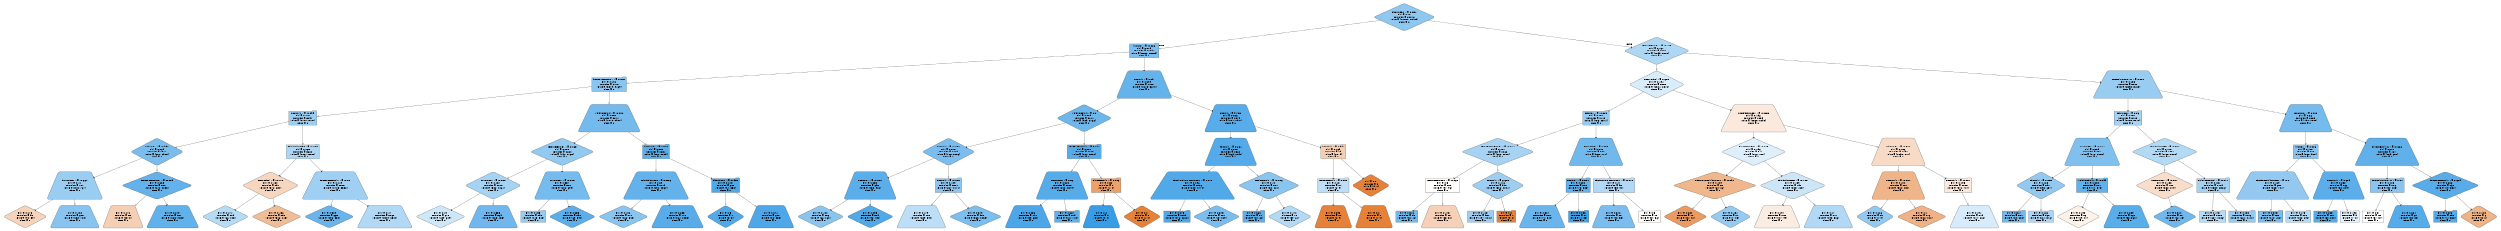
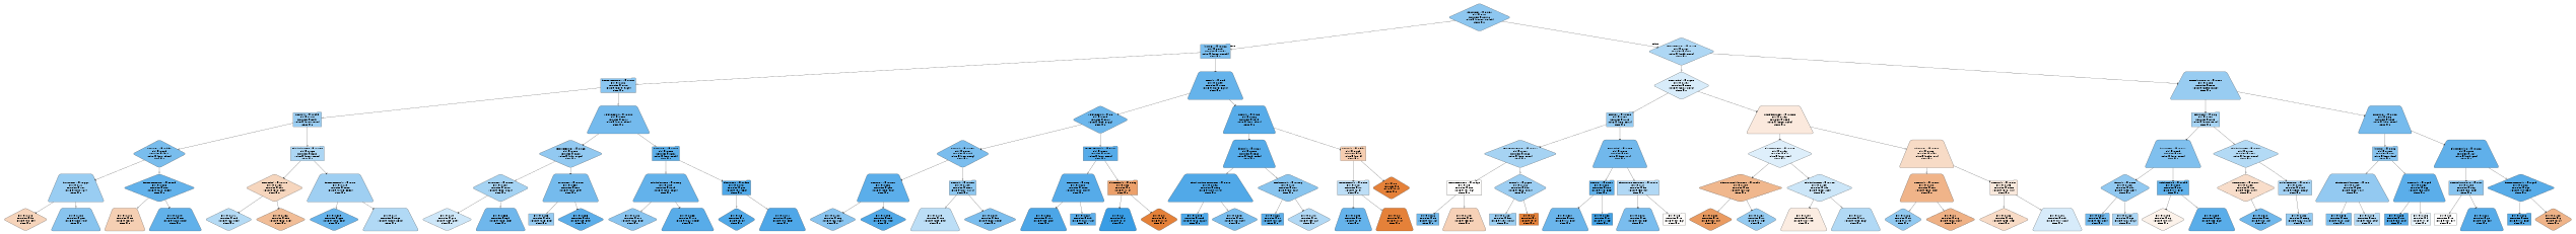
  digraph {
    node [color=black fillcolor="#56abe9" fontname=helvetica shape=diamond style="filled, rounded"]
    edge [arrowhead=onormal fontname=helvetica]
    n1 [fillcolor="#8ec7f0" label="dbp_mean <= 0.154\ngini = 0.42\nsamples = 21176\nvalue = [10051, 23439]\nclass = 1"]
    n2 [fillcolor="#7cbeee" label="inr_max <= -0.126\ngini = 0.379\nsamples = 12894\nvalue = [5152, 15139]\nclass = 1" shape=folder]
    n3 [fillcolor="#aed7f4" label="resp_rate_max <= -0.403\ngini = 0.467\nsamples = 8282\nvalue = [4899, 8300]\nclass = 1"]
    n4 [fillcolor="#8ac5f0" label="baseexcess_max <= 0.042\ngini = 0.412\nsamples = 8471\nvalue = [3879, 9469]\nclass = 1" shape=folder]
    n5 [fillcolor="#65b3eb" label="ptt_min <= 0.39\ngini = 0.299\nsamples = 4423\nvalue = [1273, 5670]\nclass = 1" shape=trapezium]
    n6 [fillcolor="#d8ecfa" label="gcs_verbal <= 0.618\ngini = 0.494\nsamples = 3282\nvalue = [2304, 2872]\nclass = 1"]
    n7 [fillcolor="#98ccf1" label="potassium_max.1 <= 0.324\ngini = 0.438\nsamples = 5000\nvalue = [2595, 5428]\nclass = 1" shape=trapezium]
    n8 [fillcolor="#9acdf2" label="po2_min <= -0.199\ngini = 0.442\nsamples = 5197\nvalue = [2701, 5487]\nclass = 1" shape=folder]
    n9 [fillcolor="#74baed" label="weight_admit <= -0.111\ngini = 0.352\nsamples = 3274\nvalue = [1178, 3982]\nclass = 1" shape=trapezium]
    n10 [fillcolor="#6db7ec" label="weight_admit <= 0.2\ngini = 0.329\nsamples = 3044\nvalue = [989, 3766]\nclass = 1"]
    n11 [fillcolor="#57ace9" label="ptt_min <= 9.783\ngini = 0.226\nsamples = 1379\nvalue = [284, 1904]\nclass = 1" shape=trapezium]
    n12 [fillcolor="#79bded" label="po2_max <= -0.992\ngini = 0.369\nsamples = 1577\nvalue = [614, 1905]\nclass = 1"]
    n13 [fillcolor="#acd6f4" label="admission_age <= -1.185\ngini = 0.465\nsamples = 3620\nvalue = [2087, 3582]\nclass = 1" shape=folder]
    n14 [fillcolor="#92c9f1" label="resp_rate_max <= 0.063\ngini = 0.428\nsamples = 1620\nvalue = [794, 1763]\nclass = 1"]
    n15 [fillcolor="#5baee9" label="pco2_max <= 0.375\ngini = 0.252\nsamples = 1654\nvalue = [384, 2219]\nclass = 1" shape=folder]
    n16 [fillcolor="#99cdf2" label="bun_mean <= -0.664\ngini = 0.44\nsamples = 727\nvalue = [373, 767]\nclass = 1" shape=trapezium]
    n17 [fillcolor="#63b2eb" label="baseexcess_max <= -3.139\ngini = 0.288\nsamples = 850\nvalue = [241, 1138]\nclass = 1"]
    n18 [fillcolor="#f6d6be" label="gcs_verbal <= -0.772\ngini = 0.481\nsamples = 397\nvalue = [372, 250]\nclass = 0"]
    n19 [fillcolor="#9fcff2" label="baseexcess_min <= -0.13\ngini = 0.449\nsamples = 3223\nvalue = [1715, 3332]\nclass = 1" shape=trapezium]
    n20 [fillcolor="#f6d4bb" label="gini = 0.478\nsamples = 92\nvalue = [90, 59]\nclass = 0"]
    n21 [fillcolor="#88c4ef" label="gini = 0.408\nsamples = 635\nvalue = [283, 708]\nclass = 1" shape=trapezium]
    n22 [fillcolor="#f5cfb3" label="gini = 0.472\nsamples = 13\nvalue = [13, 8]\nclass = 0" shape=trapezium]
    n23 [fillcolor="#61b1ea" label="gini = 0.279\nsamples = 837\nvalue = [228, 1130]\nclass = 1" shape=trapezium]
    n24 [fillcolor="#b5dbf5" label="gini = 0.474\nsamples = 109\nvalue = [66, 105]\nclass = 1"]
    n25 [fillcolor="#f1bd97" label="gini = 0.436\nsamples = 288\nvalue = [306, 145]\nclass = 0"]
    n26 [fillcolor="#68b4eb" label="gini = 0.309\nsamples = 663\nvalue = [196, 831]\nclass = 1"]
    n27 [fillcolor="#b1d9f5" label="gini = 0.47\nsamples = 2560\nvalue = [1519, 2501]\nclass = 1" shape=trapezium]
    n28 [fillcolor="#a5d3f3" label="bun_mean <= -0.321\ngini = 0.457\nsamples = 1040\nvalue = [582, 1064]\nclass = 1"]
    n29 [fillcolor="#75bbed" label="bun_mean <= -0.345\ngini = 0.357\nsamples = 580\nvalue = [212, 699]\nclass = 1" shape=trapezium]
    n30 [fillcolor="#63b2eb" label="admission_age <= -0.306\ngini = 0.29\nsamples = 1049\nvalue = [290, 1361]\nclass = 1" shape=trapezium]
    n31 [fillcolor="#4fa8e8" label="dbp_mean <= -1.952\ngini = 0.178\nsamples = 605\nvalue = [94, 858]\nclass = 1" shape=folder]
    n32 [fillcolor="#cee7f9" label="gini = 0.49\nsamples = 671\nvalue = [459, 609]\nclass = 1"]
    n33 [fillcolor="#6fb7ec" label="gini = 0.335\nsamples = 369\nvalue = [123, 455]\nclass = 1" shape=trapezium]
    n34 [fillcolor="#95caf1" label="gini = 0.433\nsamples = 290\nvalue = [143, 308]\nclass = 1" shape=folder]
    n35 [fillcolor="#5caeea" label="gini = 0.255\nsamples = 290\nvalue = [69, 391]\nclass = 1"]
    n36 [fillcolor="#8ac5f0" label="gini = 0.412\nsamples = 274\nvalue = [126, 308]\nclass = 1"]
    n37 [fillcolor="#58ace9" label="gini = 0.233\nsamples = 775\nvalue = [164, 1053]\nclass = 1" shape=trapezium]
    n38 [fillcolor="#51a9e8" label="gini = 0.5\nsamples = 4\nvalue = [3, 3]\nclass = 0"]
    n39 [fillcolor="#4ea7e8" label="gini = 0.174\nsamples = 601\nvalue = [91, 855]\nclass = 1" shape=trapezium]
    n40 [fillcolor="#7abdee" label="po2_min <= -0.232\ngini = 0.373\nsamples = 2019\nvalue = [785, 2386]\nclass = 1"]
    n41 [label="baseexcess_min <= 3.217\ngini = 0.224\nsamples = 1025\nvalue = [204, 1380]\nclass = 1" shape=folder]
    n42 [fillcolor="#55abe9" label="dbp_min <= 0.264\ngini = 0.218\nsamples = 1360\nvalue = [269, 1895]\nclass = 1" shape=trapezium]
    n43 [fillcolor="#f5cdb0" label="po2_min <= 0.994\ngini = 0.469\nsamples = 19\nvalue = [15, 9]\nclass = 0" shape=folder]
    n44 [fillcolor="#5baeea" label="po2_max <= -1.151\ngini = 0.252\nsamples = 695\nvalue = [158, 912]\nclass = 1" shape=trapezium]
    n45 [fillcolor="#8dc7f0" label="po2_min <= -0.182\ngini = 0.419\nsamples = 1324\nvalue = [627, 1474]\nclass = 1" shape=folder]
    n46 [label="gcs_motor <= 0.26\ngini = 0.221\nsamples = 1023\nvalue = [200, 1379]\nclass = 1" shape=trapezium]
    n47 [fillcolor="#eca06a" label="glucose_min <= 1.206\ngini = 0.32\nsamples = 2\nvalue = [4, 1]\nclass = 0" shape=folder]
    n48 [fillcolor="#8ac5f0" label="gini = 0.411\nsamples = 156\nvalue = [66, 162]\nclass = 1"]
    n49 [fillcolor="#51a9e8" label="gini = 0.195\nsamples = 539\nvalue = [92, 750]\nclass = 1"]
    n50 [fillcolor="#bcdef6" label="gini = 0.479\nsamples = 402\nvalue = [259, 391]\nclass = 1" shape=trapezium]
    n51 [fillcolor="#7cbeee" label="gini = 0.379\nsamples = 922\nvalue = [368, 1083]\nclass = 1"]
    n52 [fillcolor="#4ca6e7" label="gini = 0.156\nsamples = 444\nvalue = [59, 631]\nclass = 1" shape=trapezium]
    n53 [fillcolor="#5eafea" label="gini = 0.267\nsamples = 579\nvalue = [141, 748]\nclass = 1" shape=folder]
    n54 [fillcolor="#399de5" label="gini = 0.0\nsamples = 1\nvalue = [0, 1]\nclass = 1" shape=trapezium]
    n55 [fillcolor="#e58139" label="gini = 0.0\nsamples = 1\nvalue = [4, 0]\nclass = 0"]
    n56 [fillcolor="#51a9e8" label="abs_lymphocytes_mean <= 0.072\ngini = 0.196\nsamples = 1236\nvalue = [219, 1771]\nclass = 1" shape=trapezium]
    n57 [fillcolor="#89c5ef" label="totalco2_min <= -0.086\ngini = 0.41\nsamples = 124\nvalue = [50, 124]\nclass = 1"]
    n58 [fillcolor="#bddef6" label="resp_rate_min <= 2.528\ngini = 0.48\nsamples = 14\nvalue = [6, 9]\nclass = 1" shape=folder]
    n59 [fillcolor="#e58139" label="gini = 0.0\nsamples = 5\nvalue = [9, 0]\nclass = 0"]
    n60 [fillcolor="#4ea8e8" label="gini = 0.175\nsamples = 1129\nvalue = [176, 1642]\nclass = 1" shape=folder]
    n61 [fillcolor="#7bbeee" label="gini = 0.375\nsamples = 107\nvalue = [43, 129]\nclass = 1"]
    n62 [fillcolor="#5dafea" label="gini = 0.262\nsamples = 54\nvalue = [11, 60]\nclass = 1" shape=folder]
-   n63 [fillcolor="#b2d9f5" label="gini = 0.471\nglucose = 70\nvalue = [39, 64]\nclass = 1"]
-   n64 [fillcolor="#e58139" label="gini = 0.298\nsamples = 11\nvalue = [2, 9]\nclass = 1" shape=trapezium]
+   n63 [fillcolor="#b2d9f5" label="gini = 0.471\nsamples = 70\nvalue = [39, 64]\nclass = 1"]
+   n64 [fillcolor="#65b3eb" label="gini = 0.298\nsamples = 11\nvalue = [2, 9]\nclass = 1" shape=trapezium]
    n65 [fillcolor="#e58139" label="gini = 0.0\nsamples = 3\nvalue = [4, 0]\nclass = 0" shape=trapezium]
    n66 [fillcolor="#96cbf1" label="ptt_max <= -0.221\ngini = 0.434\nsamples = 1443\nvalue = [736, 1574]\nclass = 1" shape=folder]
    n67 [fillcolor="#fbe9dd" label="platelets_mean <= -0.305\ngini = 0.496\nsamples = 1839\nvalue = [1568, 1298]\nclass = 0" shape=trapezium]
    n68 [fillcolor="#a6d3f3" label="gcs_motor <= 0.26\ngini = 0.457\nsamples = 3715\nvalue = [2105, 3840]\nclass = 1" shape=folder]
    n69 [fillcolor="#76bbed" label="pco2_max <= 0.118\ngini = 0.36\nsamples = 1285\nvalue = [490, 1588]\nclass = 1" shape=trapezium]
    n70 [fillcolor="#a6d3f3" label="temperature_max <= -0.844\ngini = 0.457\nsamples = 1062\nvalue = [603, 1100]\nclass = 1"]
    n71 [fillcolor="#71b8ec" label="gcs_verbal <= 0.155\ngini = 0.342\nsamples = 381\nvalue = [133, 474]\nclass = 1" shape=trapezium]
    n72 [fillcolor="#deeffb" label="glucose_mean <= -1.003\ngini = 0.496\nsamples = 547\nvalue = [376, 451]\nclass = 1"]
    n73 [fillcolor="#f7dbc6" label="mbp_max <= -0.311\ngini = 0.486\nsamples = 1292\nvalue = [1192, 847]\nclass = 0" shape=trapezium]
    n74 [fillcolor="#fffefd" label="resp_rate_mean <= -0.861\ngini = 0.5\nsamples = 121\nvalue = [97, 96]\nclass = 0" shape=folder]
    n75 [fillcolor="#9dcef2" label="po2_min <= 6.628\ngini = 0.446\nsamples = 941\nvalue = [506, 1004]\nclass = 1"]
    n76 [fillcolor="#61b1ea" label="ptt_max <= 2.224\ngini = 0.281\nsamples = 288\nvalue = [78, 383]\nclass = 1" shape=folder]
    n77 [fillcolor="#b1d8f5" label="abs_monocytes_mean <= -0.075\ngini = 0.47\nsamples = 93\nvalue = [55, 91]\nclass = 1" shape=folder]
    n78 [fillcolor="#72b9ec" label="gini = 0.346\nsamples = 38\nvalue = [12, 42]\nclass = 1" shape=folder]
    n79 [fillcolor="#f6d1b7" label="gini = 0.475\nsamples = 83\nvalue = [85, 54]\nclass = 0" shape=trapezium]
    n80 [fillcolor="#9bcef2" label="gini = 0.443\nsamples = 934\nvalue = [497, 1004]\nclass = 1" shape=folder]
    n81 [fillcolor="#e58139" label="gini = 0.0\nsamples = 7\nvalue = [9, 0]\nclass = 0" shape=folder]
    n82 [fillcolor="#6ab5eb" label="gini = 0.317\nsamples = 231\nvalue = [74, 300]\nclass = 1" shape=trapezium]
    n83 [fillcolor="#43a2e6" label="gini = 0.088\nsamples = 57\nvalue = [4, 83]\nclass = 1" shape=folder]
    n84 [fillcolor="#7abdee" label="gini = 0.372\nsamples = 53\nvalue = [18, 55]\nclass = 1" shape=trapezium]
    n85 [fillcolor="#fefcfa" label="gini = 0.5\nsamples = 40\nvalue = [37, 36]\nclass = 0" shape=folder]
    n86 [fillcolor="#f0b78d" label="abs_neutrophils_mean <= -0.394\ngini = 0.419\nsamples = 55\nvalue = [61, 26]\nclass = 0"]
    n87 [fillcolor="#cce6f8" label="admission_age <= -0.712\ngini = 0.489\nsamples = 492\nvalue = [315, 425]\nclass = 1"]
    n88 [fillcolor="#f0b489" label="pco2_min <= -1.024\ngini = 0.411\nsamples = 287\nvalue = [320, 130]\nclass = 0" shape=trapezium]
    n89 [fillcolor="#fae9dc" label="pco2_min <= -0.007\ngini = 0.495\nsamples = 1005\nvalue = [872, 717]\nclass = 0" shape=folder]
    n90 [fillcolor="#ea9b61" label="gini = 0.281\nsamples = 41\nvalue = [54, 11]\nclass = 0"]
    n91 [fillcolor="#95cbf1" label="gini = 0.434\nsamples = 14\nvalue = [7, 15]\nclass = 1"]
    n92 [fillcolor="#fbece1" label="gini = 0.497\nsamples = 145\nvalue = [117, 99]\nclass = 0" shape=trapezium]
    n93 [fillcolor="#b1d9f5" label="gini = 0.47\nsamples = 347\nvalue = [198, 326]\nclass = 1" shape=trapezium]
    n94 [fillcolor="#91c9f1" label="gini = 0.426\nsamples = 11\nvalue = [4, 9]\nclass = 1"]
    n95 [fillcolor="#efb185" label="gini = 0.4\nsamples = 276\nvalue = [316, 121]\nclass = 0"]
+   n96 [fillcolor="#f8dbc6" label="gini = 0.486\nsamples = 756\nvalue = [695, 495]\nclass = 0"]
    n97 [fillcolor="#d7ebfa" label="gini = 0.494\nsamples = 249\nvalue = [177, 222]\nclass = 1" shape=trapezium]
    n98 [fillcolor="#80c0ee" label="bun_mean <= -0.174\ngini = 0.389\nsamples = 881\nvalue = [372, 1035]\nclass = 1" shape=trapezium]
    n99 [fillcolor="#b3daf5" label="admission_age <= -1.527\ngini = 0.472\nsamples = 2834\nvalue = [1733, 2805]\nclass = 1"]
    n100 [fillcolor="#86c3ef" label="inr_max <= 0.106\ngini = 0.402\nsamples = 818\nvalue = [361, 933]\nclass = 1" shape=folder]
    n101 [fillcolor="#60b0ea" label="glucose_min.2 <= -0.626\ngini = 0.275\nsamples = 467\nvalue = [129, 655]\nclass = 1" shape=trapezium]
    n102 [fillcolor="#92c9f1" label="sbp_min <= 0.033\ngini = 0.428\nsamples = 594\nvalue = [295, 657]\nclass = 1"]
    n103 [fillcolor="#61b1ea" label="weight_admit <= -1.099\ngini = 0.281\nsamples = 287\nvalue = [77, 378]\nclass = 1" shape=folder]
    n104 [fillcolor="#f8ddca" label="spo2_mean <= -0.847\ngini = 0.488\nsamples = 405\nvalue = [382, 279]\nclass = 0"]
    n105 [fillcolor="#a3d1f3" label="aniongap_max <= -0.177\ngini = 0.454\nsamples = 2429\nvalue = [1351, 2526]\nclass = 1" shape=folder]
    n106 [fillcolor="#72b9ec" label="gini = 0.347\nsamples = 234\nvalue = [81, 281]\nclass = 1" shape=folder]
    n107 [fillcolor="#aad5f4" label="gini = 0.462\nsamples = 360\nvalue = [214, 376]\nclass = 1" shape=folder]
    n108 [fillcolor="#fcf2ea" label="gini = 0.498\nsamples = 26\nvalue = [19, 17]\nclass = 0"]
    n109 [fillcolor="#59ade9" label="gini = 0.239\nsamples = 261\nvalue = [58, 361]\nclass = 1" shape=trapezium]
    n110 [fillcolor="#70b8ec" label="gini = 0.341\nsamples = 31\nvalue = [12, 43]\nclass = 1"]
-   n111 [fillcolor="#b6dbf5" label="gini = 0.475\nsamples = 1113\nvalue = [687, 1086]\nclass = 1" shape=folder]
    n112 [fillcolor="#94caf1" label="gini = 0.432\nsamples = 1316\nvalue = [664, 1440]\nclass = 1" shape=folder]
    n113 [fillcolor="#93c9f1" label="abs_basophils_mean <= -0.1\ngini = 0.429\nsamples = 652\nvalue = [323, 714]\nclass = 1" shape=trapezium]
    n114 [fillcolor="#5baeea" label="pco2_min <= 0.629\ngini = 0.252\nsamples = 166\nvalue = [38, 219]\nclass = 1" shape=trapezium]
    n115 [fillcolor="#88c4ef" label="potassium_max.1 <= 1.04\ngini = 0.408\nsamples = 106\nvalue = [50, 125]\nclass = 1" shape=folder]
    n116 [fillcolor="#57ace9" label="baseexcess_min <= 2.609\ngini = 0.226\nsamples = 361\nvalue = [79, 530]\nclass = 1"]
    n117 [fillcolor="#7bbeee" label="gini = 0.375\nsamples = 352\nvalue = [141, 422]\nclass = 1" shape=folder]
    n118 [fillcolor="#b4daf5" label="gini = 0.473\nsamples = 300\nvalue = [182, 292]\nclass = 1" shape=folder]
    n119 [label="gini = 0.223\nsamples = 157\nvalue = [31, 211]\nclass = 1" shape=folder]
    n120 [fillcolor="#e6f3fc" label="gini = 0.498\nsamples = 9\nvalue = [7, 8]\nclass = 1" shape=folder]
    n121 [fillcolor="#ffffff" label="gini = 0.5\nsamples = 45\nvalue = [37, 37]\nclass = 0" shape=folder]
    n122 [label="gini = 0.224\nsamples = 61\nvalue = [13, 88]\nclass = 1" shape=trapezium]
    n123 [fillcolor="#55abe9" label="gini = 0.216\nsamples = 355\nvalue = [74, 528]\nclass = 1" shape=folder]
    n124 [fillcolor="#efb388" label="gini = 0.408\nsamples = 6\nvalue = [5, 2]\nclass = 0"]
    n1 -> n2 [headlabel=True labelangle=45 labeldistance=2.5]
    n1 -> n3 [arrowhead=tee headlabel=False labelangle=-45 labeldistance=2.5]
    n2 -> n4
    n2 -> n5 [arrowhead=tee]
    n3 -> n6
    n3 -> n7 [arrowhead=tee]
    n4 -> n8
    n4 -> n9
    n5 -> n10 [arrowhead=tee]
    n5 -> n11 [arrowhead=tee]
    n6 -> n66
    n6 -> n67 [arrowhead=tee]
    n7 -> n68 [arrowhead=tee]
    n7 -> n69 [arrowhead=tee]
    n8 -> n12
    n8 -> n13
    n9 -> n14 [arrowhead=tee]
    n9 -> n15
    n10 -> n40 [arrowhead=tee]
    n10 -> n41
    n11 -> n42 [arrowhead=tee]
    n11 -> n43 [arrowhead=tee]
    n12 -> n16 [arrowhead=tee]
    n12 -> n17
    n13 -> n18 [arrowhead=tee]
    n13 -> n19 [arrowhead=tee]
    n14 -> n28
    n14 -> n29 [arrowhead=tee]
    n15 -> n30
    n15 -> n31 [arrowhead=tee]
    n16 -> n20 [arrowhead=tee]
    n16 -> n21
    n17 -> n22
    n17 -> n23 [arrowhead=tee]
    n18 -> n24 [arrowhead=tee]
    n18 -> n25 [arrowhead=tee]
    n19 -> n26
    n19 -> n27 [arrowhead=tee]
    n28 -> n32 [arrowhead=tee]
    n28 -> n33
    n29 -> n34
    n29 -> n35 [arrowhead=tee]
    n30 -> n36
    n30 -> n37 [arrowhead=tee]
    n31 -> n38
    n31 -> n39
    n40 -> n44 [arrowhead=tee]
    n40 -> n45
    n41 -> n46
    n41 -> n47
    n42 -> n56
    n42 -> n57
    n43 -> n58 [arrowhead=tee]
    n43 -> n59 [arrowhead=tee]
    n44 -> n48 [arrowhead=tee]
    n44 -> n49 [arrowhead=tee]
    n45 -> n50
    n45 -> n51 [arrowhead=tee]
    n46 -> n52 [arrowhead=tee]
    n46 -> n53
    n47 -> n54 [arrowhead=tee]
    n47 -> n55 [arrowhead=tee]
    n56 -> n60
    n56 -> n61
    n57 -> n62
    n57 -> n63 [arrowhead=tee]
    n58 -> n64 [arrowhead=tee]
    n58 -> n65
    n66 -> n70 [arrowhead=tee]
    n66 -> n71 [arrowhead=tee]
    n67 -> n72 [arrowhead=tee]
    n67 -> n73
    n68 -> n98 [arrowhead=tee]
    n68 -> n99
    n69 -> n100
    n69 -> n101 [arrowhead=tee]
    n70 -> n74 [arrowhead=tee]
    n70 -> n75
    n71 -> n76
    n71 -> n77
    n72 -> n86 [arrowhead=tee]
    n72 -> n87 [arrowhead=tee]
    n73 -> n88
    n73 -> n89 [arrowhead=tee]
    n74 -> n78 [arrowhead=tee]
    n74 -> n79
    n75 -> n80
    n75 -> n81
    n76 -> n82 [arrowhead=tee]
    n76 -> n83
    n77 -> n84 [arrowhead=tee]
    n77 -> n85
    n86 -> n90
    n86 -> n91 [arrowhead=tee]
    n87 -> n92 [arrowhead=tee]
    n87 -> n93
    n88 -> n94
    n88 -> n95
+   n89 -> n96
    n89 -> n97
    n98 -> n102 [arrowhead=tee]
    n98 -> n103 [arrowhead=tee]
    n99 -> n104
    n99 -> n105 [arrowhead=tee]
    n100 -> n113
    n100 -> n114
    n101 -> n115 [arrowhead=tee]
    n101 -> n116
    n102 -> n106
    n102 -> n107
    n103 -> n108 [arrowhead=tee]
    n103 -> n109
    n104 -> n110 [arrowhead=tee]
-   n105 -> n111 [arrowhead=tee]
    n105 -> n112
    n113 -> n117
    n113 -> n118
    n114 -> n119 [arrowhead=tee]
    n114 -> n120
    n115 -> n121
    n115 -> n122 [arrowhead=tee]
    n116 -> n123 [arrowhead=tee]
    n116 -> n124 [arrowhead=tee]
  }
